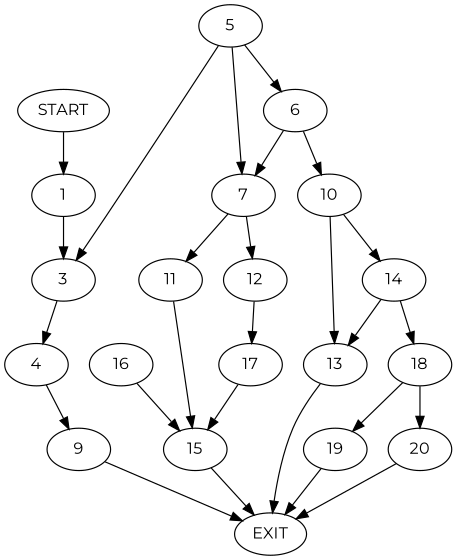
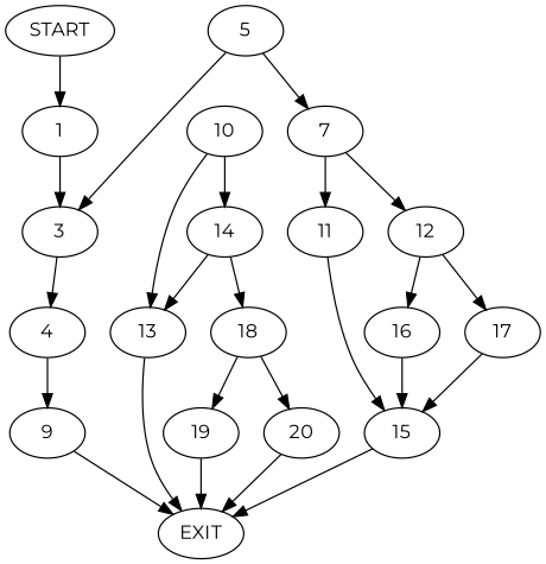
  digraph {
    fontname=Montserrat
    node [fontname=Montserrat]
    edge [fontname=Montserrat]
    n1 [label=START]
    1
    3
    n4 [label=EXIT]
    4
    9
    5
-   6
    7
    10
    11
    12
    13
    14
    15
    16
    17
    18
    19
    20
    n1 -> 1
    1 -> 3
    3 -> 4
    4 -> 9
    9 -> n4
    5 -> 3
-   5 -> 6
    5 -> 7
-   6 -> 7
-   6 -> 10
    7 -> 11
    7 -> 12
    10 -> 13
    10 -> 14
    11 -> 15
+   12 -> 16
    12 -> 17
    13 -> n4
    14 -> 13
    14 -> 18
    15 -> n4
    16 -> 15
    17 -> 15
    18 -> 19
    18 -> 20
    19 -> n4
    20 -> n4
  }
